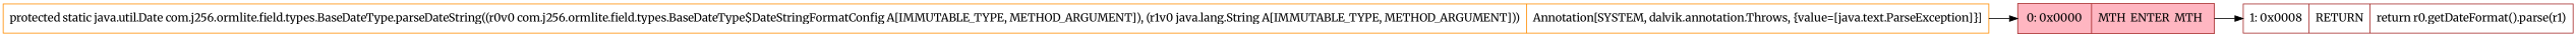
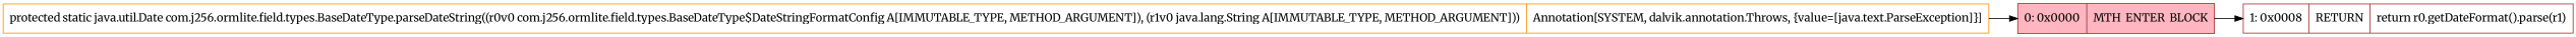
  digraph {
    rankdir=LR
    fontname=Merriweather
    node [shape=record style=filled fillcolor=white color=brown fontname=Merriweather]
    edge [fontname=Merriweather]
-   n1 [label="{0\:\ 0x0000|MTH_ENTER_MTH\l}" fillcolor=lightpink]
+   n1 [label="{0\:\ 0x0000|MTH_ENTER_BLOCK\l}" fillcolor=lightpink]
    n2 [label="{1\:\ 0x0008|RETURN\l|return r0.getDateFormat().parse(r1)\l}"]
    n3 [label="{protected static java.util.Date com.j256.ormlite.field.types.BaseDateType.parseDateString((r0v0 com.j256.ormlite.field.types.BaseDateType$DateStringFormatConfig A[IMMUTABLE_TYPE, METHOD_ARGUMENT]), (r1v0 java.lang.String A[IMMUTABLE_TYPE, METHOD_ARGUMENT]))  | Annotation[SYSTEM, dalvik.annotation.Throws, \{value=[java.text.ParseException]\}]\l}" color=darkorange]
    n1 -> n2
    n3 -> n1
  }
